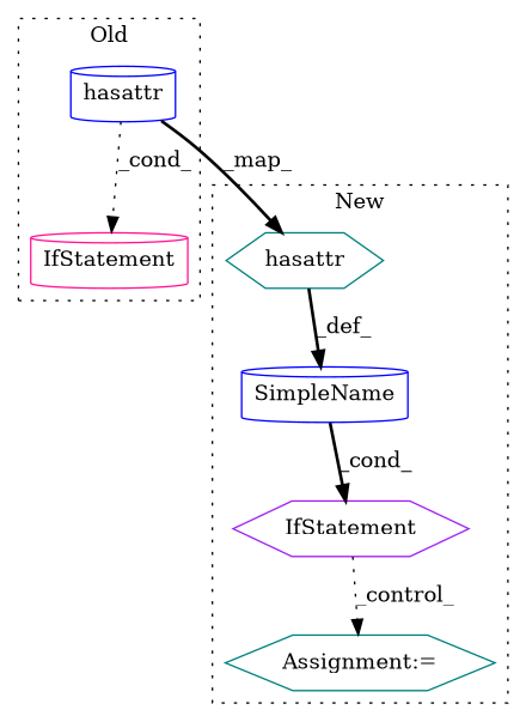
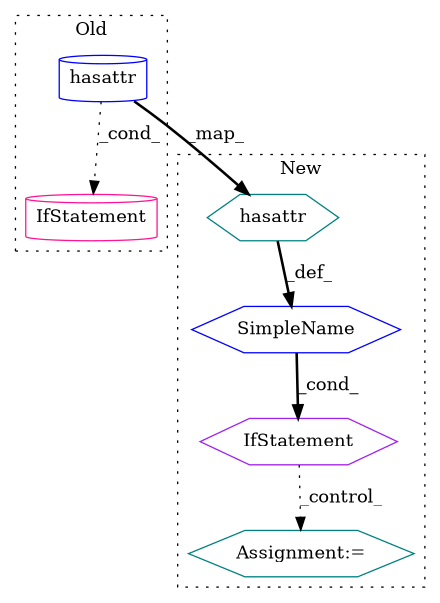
  digraph {
    node [a=32 l="8,1" shape=hexagon color=blue]
    edge [style=bold]
    n1 [label=hasattr s="2337,2370" shape=cylinder]
    n2 [a=25 l="4,2" label=IfStatement s="2332,2371" shape=cylinder color=deeppink]
    n3 [label=hasattr s="2108,2147" color=teal]
    n4 [a=25 l="4,2" label=IfStatement s="2104,2148" color=purple]
    n5 [a=7 l=1 label="Assignment:=" s=2386 color=teal]
-   n6 [a=42 label=SimpleName shape=cylinder l=""]
+   n6 [a=42 label=SimpleName l=""]
    subgraph cluster_1 {
      label=Old
      style=dotted
      n1
      n2
    }
    subgraph cluster_2 {
      label=New
      style=dotted
      n3
      n4
      n5
      n6
    }
    n1 -> n2 [label=_cond_ style=dotted]
    n1 -> n3 [label=_map_]
    n3 -> n6 [label=_def_]
    n4 -> n5 [label=_control_ style=dotted]
    n6 -> n4 [label=_cond_]
  }
